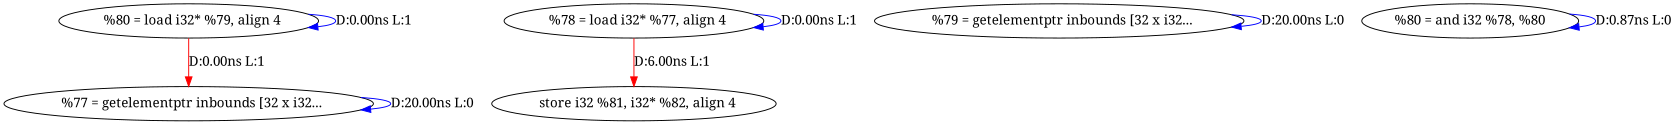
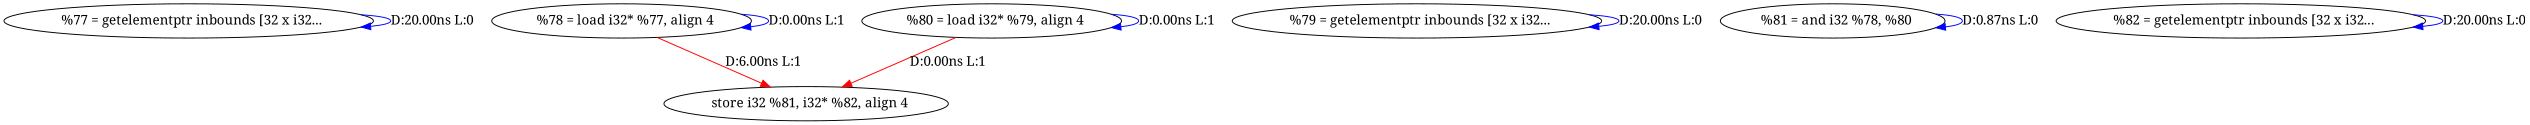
  digraph {
    fontname="Noto Serif"
    node [fontname="Noto Serif"]
    edge [color=blue fontname="Noto Serif"]
    n1 [label="  %77 = getelementptr inbounds [32 x i32..."]
    n2 [label="  %78 = load i32* %77, align 4"]
    n3 [label="  store i32 %81, i32* %82, align 4"]
    n4 [label="  %79 = getelementptr inbounds [32 x i32..."]
    n5 [label="  %80 = load i32* %79, align 4"]
-   n6 [label="%80 = and i32 %78, %80"]
+   n6 [label="  %81 = and i32 %78, %80"]
+   n7 [label="  %82 = getelementptr inbounds [32 x i32..."]
    n1 -> n1 [label="D:20.00ns L:0"]
    n2 -> n2 [label="D:0.00ns L:1"]
    n2 -> n3 [color=red label="D:6.00ns L:1"]
    n4 -> n4 [label="D:20.00ns L:0"]
-   n5 -> n1 [color=red label="D:0.00ns L:1"]
+   n5 -> n3 [color=red label="D:0.00ns L:1"]
    n5 -> n5 [label="D:0.00ns L:1"]
    n6 -> n6 [label="D:0.87ns L:0"]
+   n7 -> n7 [label="D:20.00ns L:0"]
  }
